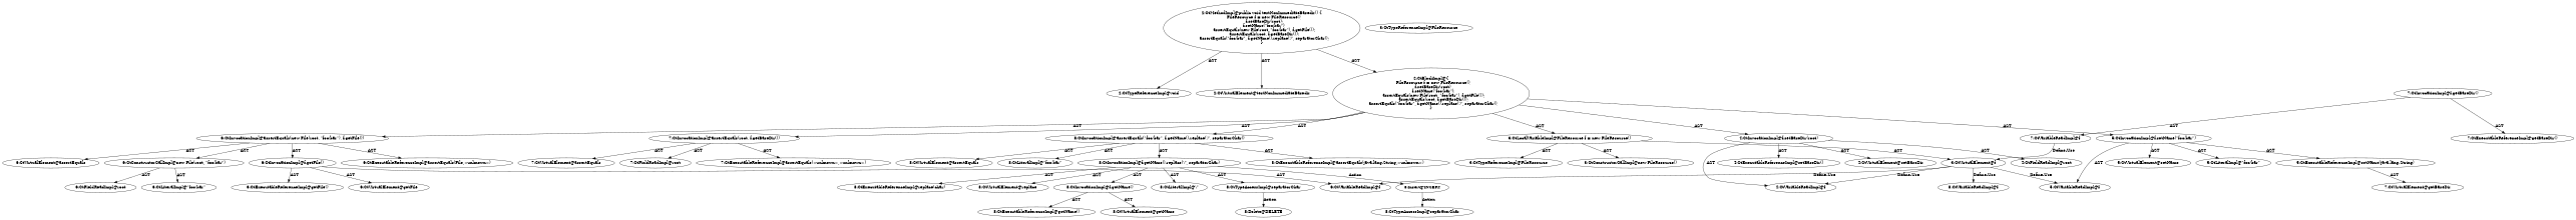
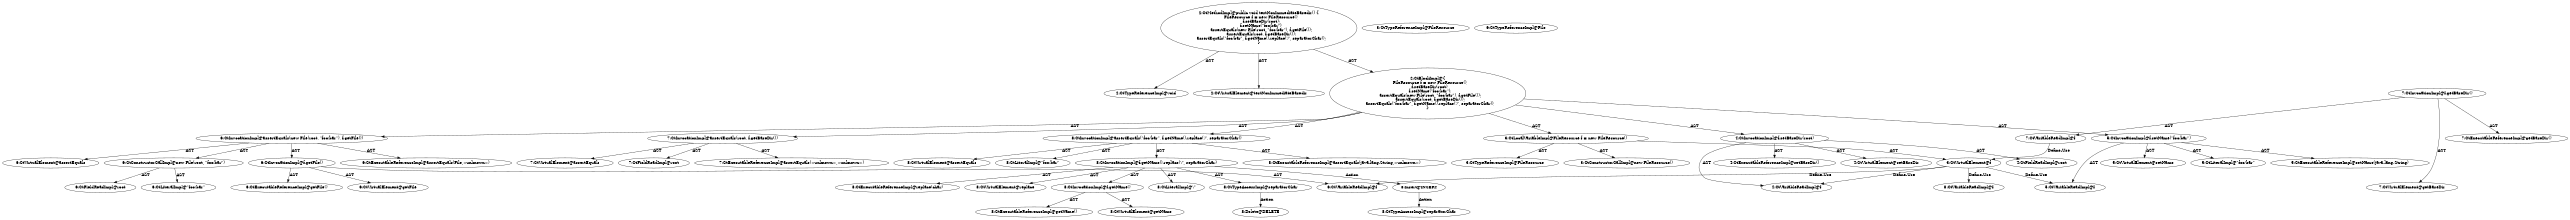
  digraph {
    node [shape=ellipse]
    n1 [label="2:CtTypeReferenceImpl@void"]
    n2 [label="2:CtVirtualElement@testNonImmediateBasedir"]
    n3 [label="3:CtTypeReferenceImpl@FileResource"]
    n4 [label="3:CtTypeReferenceImpl@FileResource"]
    n5 [label="3:CtConstructorCallImpl@new FileResource()"]
    n6 [label="3:CtVirtualElement@f"]
    n7 [label="4:CtVariableReadImpl@f"]
    n8 [label="5:CtVariableReadImpl@f"]
    n9 [label="6:CtVariableReadImpl@f"]
    n10 [label="8:CtVariableReadImpl@f"]
    n11 [label="7:CtVariableReadImpl@f"]
    n12 [label="3:CtLocalVariableImpl@FileResource f = new FileResource()"]
    n13 [label="4:CtExecutableReferenceImpl@setBaseDir()"]
    n14 [label="4:CtVirtualElement@setBaseDir"]
    n15 [label="4:CtFieldReadImpl@root"]
    n16 [label="4:CtInvocationImpl@f.setBaseDir(root)"]
    n17 [label="5:CtExecutableReferenceImpl@setName(java.lang.String)"]
    n18 [label="5:CtVirtualElement@setName"]
    n19 [label="5:CtLiteralImpl@\"foo/bar\""]
    n20 [label="5:CtInvocationImpl@f.setName(\"foo/bar\")"]
    n21 [label="6:CtExecutableReferenceImpl@assertEquals(File,<unknown>)"]
    n22 [label="6:CtVirtualElement@assertEquals"]
+   n23 [label="6:CtTypeReferenceImpl@File"]
    n24 [label="6:CtFieldReadImpl@root"]
    n25 [label="6:CtLiteralImpl@\"foo/bar\""]
    n26 [label="6:CtConstructorCallImpl@new File(root, \"foo/bar\")"]
    n27 [label="6:CtExecutableReferenceImpl@getFile()"]
    n28 [label="6:CtVirtualElement@getFile"]
    n29 [label="6:CtInvocationImpl@f.getFile()"]
    n30 [label="6:CtInvocationImpl@assertEquals(new File(root, \"foo/bar\"), f.getFile())"]
    n31 [label="7:CtExecutableReferenceImpl@assertEquals(<unknown>,<unknown>)"]
    n32 [label="7:CtVirtualElement@assertEquals"]
    n33 [label="7:CtFieldReadImpl@root"]
    n34 [label="7:CtExecutableReferenceImpl@getBaseDir()"]
    n35 [label="7:CtVirtualElement@getBaseDir"]
    n36 [label="7:CtInvocationImpl@f.getBaseDir()"]
    n37 [label="7:CtInvocationImpl@assertEquals(root, f.getBaseDir())"]
    n38 [label="8:CtExecutableReferenceImpl@assertEquals(java.lang.String,<unknown>)"]
    n39 [label="8:CtVirtualElement@assertEquals"]
    n40 [label="8:CtLiteralImpl@\"foo/bar\""]
    n41 [label="8:CtExecutableReferenceImpl@replace(char)"]
    n42 [label="8:CtVirtualElement@replace"]
    n43 [label="8:CtExecutableReferenceImpl@getName()"]
    n44 [label="8:CtVirtualElement@getName"]
    n45 [label="8:CtInvocationImpl@f.getName()"]
    n46 [label="8:CtLiteralImpl@'/'"]
    n47 [label="8:CtTypeAccessImpl@separatorChar"]
    n48 [label="8:Delete@DELETE"]
    n49 [label="8:CtInvocationImpl@f.getName().replace('/', separatorChar)"]
    n50 [label="8:Insert@INSERT"]
    n51 [label="8:CtTypeAccessImpl@separatorChar"]
    n52 [label="8:CtInvocationImpl@assertEquals(\"foo/bar\", f.getName().replace('/', separatorChar))"]
    n53 [label="2:CtBlockImpl@\{\n    FileResource f = new FileResource();\n    f.setBaseDir(root);\n    f.setName(\"foo/bar\");\n    assertEquals(new File(root, \"foo/bar\"), f.getFile());\n    assertEquals(root, f.getBaseDir());\n    assertEquals(\"foo/bar\", f.getName().replace('/', separatorChar));\n\}"]
    n54 [label="2:CtMethodImpl@public void testNonImmediateBasedir() \{\n    FileResource f = new FileResource();\n    f.setBaseDir(root);\n    f.setName(\"foo/bar\");\n    assertEquals(new File(root, \"foo/bar\"), f.getFile());\n    assertEquals(root, f.getBaseDir());\n    assertEquals(\"foo/bar\", f.getName().replace('/', separatorChar));\n\}"]
    n6 -> n7 [label="Define-Use"]
    n6 -> n8 [label="Define-Use"]
    n6 -> n9 [label="Define-Use"]
    n6 -> n10 [label="Define-Use"]
    n11 -> n6 [label="Define-Use"]
    n12 -> n3 [label=AST]
    n12 -> n5 [label=AST]
    n12 -> n6 [label=AST]
    n16 -> n7 [label=AST]
    n16 -> n13 [label=AST]
    n16 -> n14 [label=AST]
    n16 -> n15 [label=AST]
    n20 -> n8 [label=AST]
    n20 -> n17 [label=AST]
    n20 -> n18 [label=AST]
    n20 -> n19 [label=AST]
    n26 -> n24 [label=AST]
    n26 -> n25 [label=AST]
    n29 -> n9 [label=AST]
    n29 -> n27 [label=AST]
    n29 -> n28 [label=AST]
    n30 -> n21 [label=AST]
    n30 -> n22 [label=AST]
    n30 -> n26 [label=AST]
    n30 -> n29 [label=AST]
    n36 -> n11 [label=AST]
    n36 -> n34 [label=AST]
-   n17 -> n35 [label=AST]
+   n36 -> n35 [label=AST]
    n37 -> n31 [label=AST]
    n37 -> n32 [label=AST]
    n37 -> n33 [label=AST]
    n45 -> n43 [label=AST]
    n45 -> n44 [label=AST]
    n47 -> n48 [label=Action]
    n49 -> n41 [label=AST]
    n49 -> n42 [label=AST]
    n49 -> n45 [label=AST]
    n49 -> n46 [label=AST]
    n49 -> n47 [label=AST]
    n49 -> n50 [label=Action]
    n50 -> n51 [label=Action]
    n52 -> n38 [label=AST]
    n52 -> n39 [label=AST]
    n52 -> n40 [label=AST]
    n52 -> n49 [label=AST]
    n53 -> n12 [label=AST]
    n53 -> n16 [label=AST]
    n53 -> n20 [label=AST]
    n53 -> n30 [label=AST]
    n53 -> n37 [label=AST]
    n53 -> n52 [label=AST]
    n54 -> n1 [label=AST]
    n54 -> n2 [label=AST]
    n54 -> n53 [label=AST]
  }
